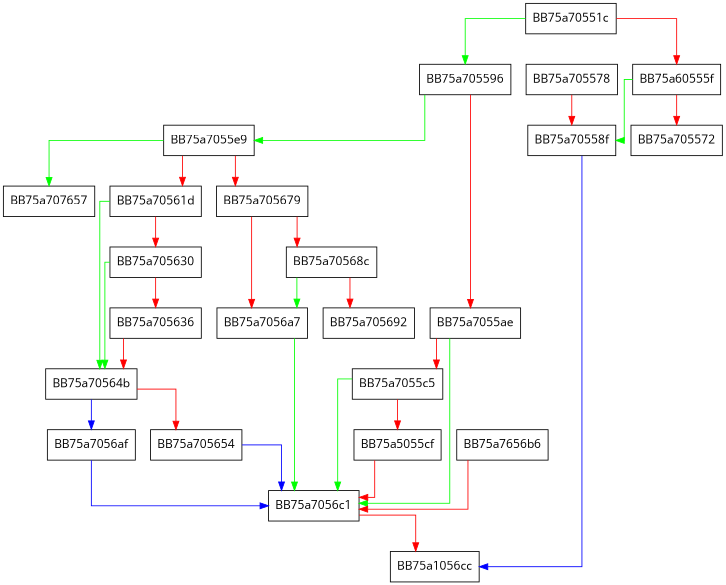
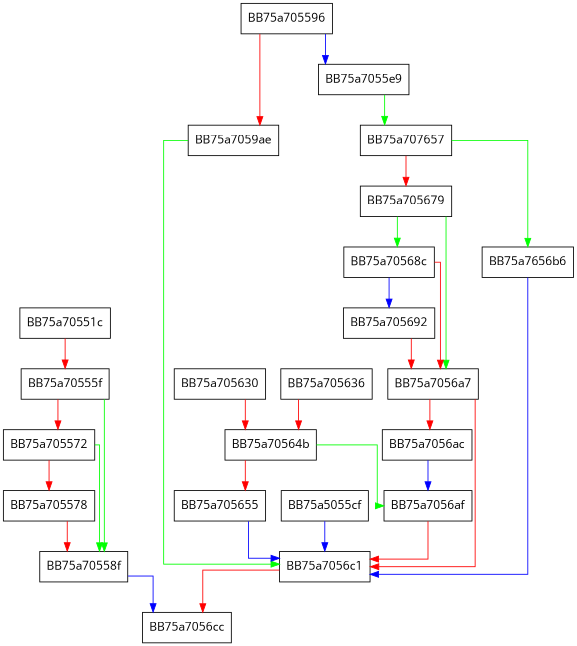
  digraph {
    fontname="Open Sans"
    splines=ortho
    node [fontname="Open Sans" shape=box]
    edge [color=red fontname="Open Sans"]
    BB75a70551c
    BB75a705596
-   BB75a70555f [label=BB75a60555f]
+   BB75a70555f
    BB75a7055e9
-   BB75a7055ae
+   BB75a7055ae [label=BB75a7059ae]
    BB75a70558f
    BB75a705572
    n8 [label=BB75a707657]
-   BB75a70561d
    BB75a7056c1
-   BB75a7055c5
-   BB75a7056cc [label=BB75a1056cc]
+   BB75a7056cc
    BB75a705578
    n14 [label=BB75a7656b6]
    BB75a705679
    BB75a70564b
    BB75a705630
    n18 [label=BB75a5055cf]
    BB75a7056a7
    BB75a70568c
    BB75a7056af
-   BB75a705655 [label=BB75a705654]
+   BB75a705655
    BB75a705636
+   BB75a7056ac
    BB75a705692
-   BB75a70551c -> BB75a705596 [color=green]
    BB75a70551c -> BB75a70555f
-   BB75a705596 -> BB75a7055e9 [color=green]
+   BB75a705596 -> BB75a7055e9 [color=blue]
    BB75a705596 -> BB75a7055ae
    BB75a70555f -> BB75a70558f [color=green]
    BB75a70555f -> BB75a705572
    BB75a7055e9 -> n8 [color=green]
-   BB75a7055e9 -> BB75a70561d
    BB75a7055ae -> BB75a7056c1 [color=green]
-   BB75a7055ae -> BB75a7055c5
    BB75a70558f -> BB75a7056cc [color=blue]
-   BB75a7055e9 -> BB75a705679
-   BB75a70561d -> BB75a70564b [color=green]
-   BB75a70561d -> BB75a705630
+   BB75a705572 -> BB75a70558f [color=green]
+   BB75a705572 -> BB75a705578
+   n8 -> n14 [color=green]
+   n8 -> BB75a705679
    BB75a7056c1 -> BB75a7056cc
-   BB75a7055c5 -> BB75a7056c1 [color=green]
-   BB75a7055c5 -> n18
    BB75a705578 -> BB75a70558f
-   n14 -> BB75a7056c1
-   BB75a705679 -> BB75a7056a7
-   BB75a705679 -> BB75a70568c
-   BB75a70564b -> BB75a7056af [color=blue]
+   n14 -> BB75a7056c1 [color=blue]
+   BB75a705679 -> BB75a7056a7 [color=green]
+   BB75a705679 -> BB75a70568c [color=green]
+   BB75a70564b -> BB75a7056af [color=green]
    BB75a70564b -> BB75a705655
-   BB75a705630 -> BB75a70564b [color=green]
-   BB75a705630 -> BB75a705636
-   n18 -> BB75a7056c1
-   BB75a7056a7 -> BB75a7056c1 [color=green]
-   BB75a70568c -> BB75a7056a7 [color=green]
-   BB75a70568c -> BB75a705692
-   BB75a7056af -> BB75a7056c1 [color=blue]
+   BB75a705630 -> BB75a70564b
+   n18 -> BB75a7056c1 [color=blue]
+   BB75a7056a7 -> BB75a7056c1
+   BB75a7056a7 -> BB75a7056ac
+   BB75a70568c -> BB75a7056a7
+   BB75a70568c -> BB75a705692 [color=blue]
+   BB75a7056af -> BB75a7056c1
    BB75a705655 -> BB75a7056c1 [color=blue]
    BB75a705636 -> BB75a70564b
+   BB75a7056ac -> BB75a7056af [color=blue]
+   BB75a705692 -> BB75a7056a7
  }
